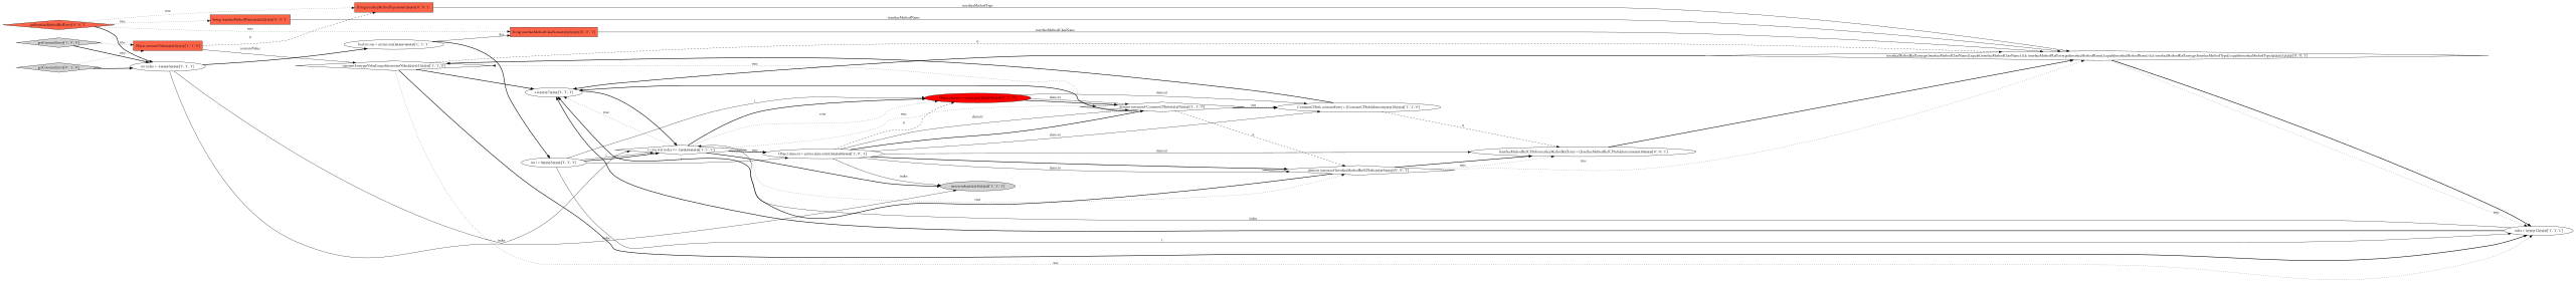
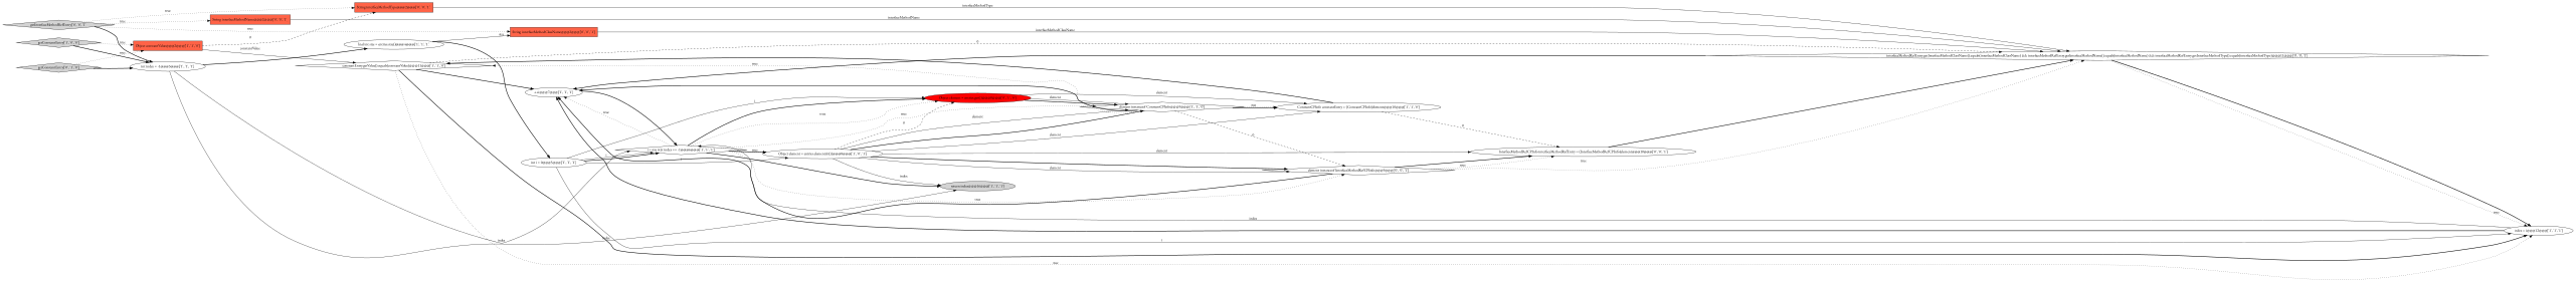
  digraph {
    fontname="EB Garamond"
    rankdir=LR
    node [fillcolor=white fontname="EB Garamond" shape=ellipse style=filled]
    edge [fontname="EB Garamond" style=bold]
    n1 [label="constantEntry.getValue().equals(constantValue)@@@11@@@['1', '1', '0']" shape=diamond]
    n2 [label="++i@@@7@@@['1', '1', '1']"]
    n3 [label="interfaceMethodRefEntry.getInterfaceMethodClassName().equals(interfaceMethodClassName) && interfaceMethodRefEntry.getInterfaceMethodName().equals(interfaceMethodName) && interfaceMethodRefEntry.getInterfaceMethodType().equals(interfaceMethodType)@@@11@@@['0', '0', '1']" shape=diamond]
    n4 [label="index = i@@@12@@@['1', '1', '1']"]
    n5 [label="i < size && index == -1@@@6@@@['1', '1', '1']" shape=diamond]
    n6 [fillcolor=lightgray label="getConstantEntry['1', '0', '0']" shape=diamond]
    n7 [label="int index = -1@@@3@@@['1', '1', '1']"]
    n8 [fillcolor=tomato label="Object constantValue@@@2@@@['1', '1', '0']" shape=box]
    n9 [fillcolor=lightgray label="return index@@@16@@@['1', '1', '1']"]
    n10 [label="final int size = entries.size()@@@4@@@['1', '1', '1']"]
    n11 [fillcolor=tomato label="String interfaceMethodType@@@2@@@['0', '0', '1']" shape=box]
    n12 [label="element instanceof ConstantCPInfo@@@9@@@['1', '1', '0']" shape=diamond]
    n13 [label="element instanceof InterfaceMethodRefCPInfo@@@9@@@['0', '0', '1']" shape=diamond]
    n14 [label="Object element = entries.elementAt(i)@@@8@@@['1', '0', '1']"]
    n15 [fillcolor=red label="Object element = entries.get(i)@@@8@@@['0', '1', '0']"]
    n16 [label="int i = 0@@@5@@@['1', '1', '1']"]
    n17 [fillcolor=tomato label="String interfaceMethodClassName@@@2@@@['0', '0', '1']" shape=box]
    n18 [label="InterfaceMethodRefCPInfo interfaceMethodRefEntry = (InterfaceMethodRefCPInfo)element@@@10@@@['0', '0', '1']"]
    n19 [label="ConstantCPInfo constantEntry = (ConstantCPInfo)element@@@10@@@['1', '1', '0']"]
    n20 [fillcolor=lightgray label="getConstantEntry['0', '1', '0']" shape=diamond]
    n21 [fillcolor=tomato label="String interfaceMethodName@@@2@@@['0', '0', '1']" shape=box]
-   n22 [fillcolor=tomato label="getInterfaceMethodRefEntry['0', '0', '1']" shape=diamond]
+   n22 [fillcolor=lightgray label="getInterfaceMethodRefEntry['0', '0', '1']" shape=diamond]
    n1 -> n2
    n1 -> n3 [label=0 style=dashed]
    n1 -> n4
    n1 -> n4 [label=true style=dotted]
    n2 -> n5
    n3 -> n2
    n3 -> n4 [label=true style=dotted]
    n3 -> n4
    n4 -> n2
    n4 -> n5 [label=index style=solid]
    n5 -> n2 [label=true style=dotted]
    n5 -> n9
    n5 -> n12 [label=true style=dotted]
    n5 -> n13 [label=true style=dotted]
    n5 -> n14
    n5 -> n14 [label=true style=dotted]
    n5 -> n15
    n5 -> n15 [label=true style=dotted]
    n6 -> n7
    n6 -> n8 [label=true style=dotted]
    n7 -> n5 [label=index style=solid]
    n7 -> n9 [label=index style=solid]
    n7 -> n10
    n8 -> n1 [label=constantValue style=solid]
    n8 -> n11 [label=0 style=dashed]
    n10 -> n16
    n10 -> n17 [label=size style=solid]
    n11 -> n3 [label=interfaceMethodType style=solid]
    n12 -> n1 [label=true style=dotted]
    n12 -> n2
    n12 -> n13 [label=0 style=dashed]
    n12 -> n19 [label=true style=dotted]
    n12 -> n19
    n13 -> n2
    n13 -> n3 [label=true style=dotted]
    n13 -> n18
    n13 -> n18 [label=true style=dotted]
    n14 -> n9 [label=index style=solid]
    n14 -> n12 [label=element style=solid]
    n14 -> n12
    n14 -> n13
    n14 -> n13 [label=element style=solid]
    n14 -> n15 [label=0 style=dashed]
    n14 -> n18 [label=element style=solid]
    n14 -> n19 [label=element style=solid]
    n15 -> n12 [label=element style=solid]
    n15 -> n12
    n15 -> n19 [label=element style=solid]
    n16 -> n4 [label=i style=solid]
    n16 -> n5 [label=i style=solid]
    n16 -> n5
    n16 -> n14 [label=i style=solid]
    n16 -> n15 [label=i style=solid]
    n17 -> n3 [label=interfaceMethodClassName style=solid]
    n18 -> n3
    n19 -> n1
    n19 -> n18 [label=0 style=dashed]
    n20 -> n7
    n20 -> n8 [label=true style=dotted]
    n21 -> n3 [label=interfaceMethodName style=solid]
    n22 -> n7
    n22 -> n11 [label=true style=dotted]
    n22 -> n17 [label=true style=dotted]
    n22 -> n21 [label=true style=dotted]
  }
